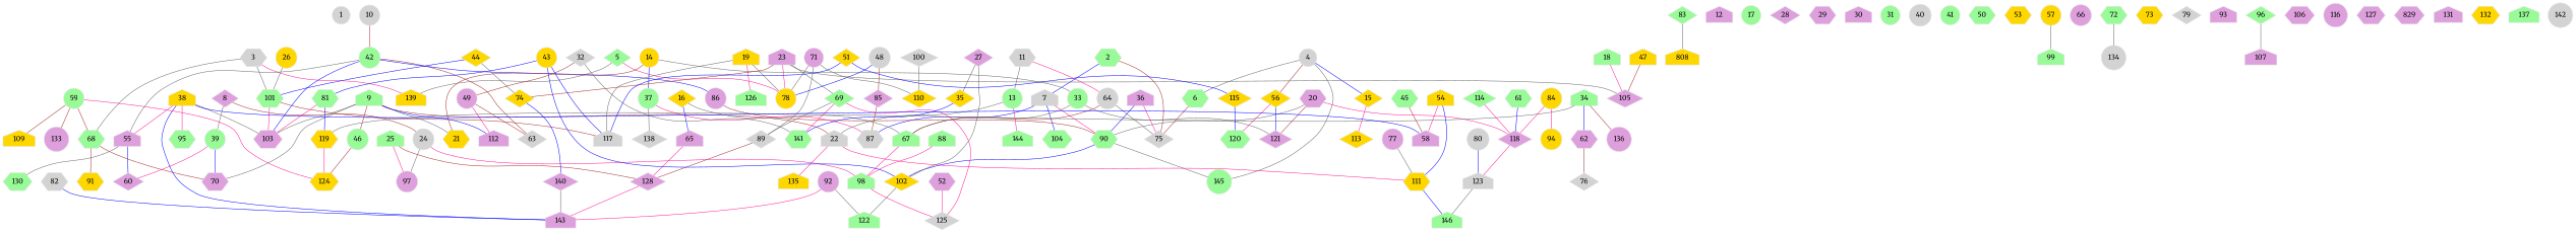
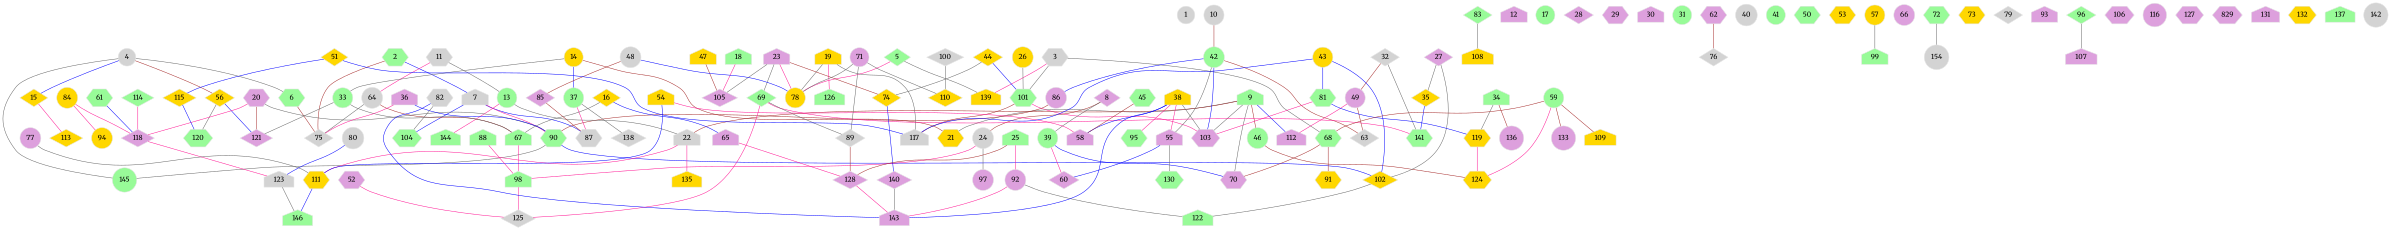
  graph {
    fontname=Merriweather
    node [color=gray90 fillcolor=palegreen fontname=Merriweather shape=circle style=filled]
    edge [color=gray40 fontname=Merriweather]
    1 [fillcolor=lightgrey]
    2 [shape=hexagon]
    7 [fillcolor=lightgrey shape=house]
    75 [fillcolor=lightgrey shape=diamond]
    87 [fillcolor=lightgrey shape=hexagon]
    90 [shape=hexagon]
    104 [shape=hexagon]
    3 [fillcolor=lightgrey shape=hexagon]
    68 [shape=hexagon]
    101 [shape=hexagon]
    139 [fillcolor=gold shape=house]
    70 [fillcolor=plum shape=hexagon]
    91 [fillcolor=gold shape=hexagon]
    103 [fillcolor=plum shape=hexagon]
    117 [fillcolor=lightgrey shape=house]
    4 [fillcolor=lightgrey]
    6 [shape=hexagon]
    15 [fillcolor=gold shape=diamond]
    56 [fillcolor=gold shape=diamond]
    145
    113 [fillcolor=gold shape=diamond]
    121 [fillcolor=plum shape=diamond]
    120 [shape=hexagon]
    5 [shape=diamond]
    78 [fillcolor=gold]
    83 [shape=diamond]
-   108 [fillcolor=gold shape=house label=808]
+   108 [fillcolor=gold shape=house]
    102 [fillcolor=gold shape=diamond]
    8 [fillcolor=plum shape=diamond]
    24 [fillcolor=lightgrey]
    39
    97 [fillcolor=plum]
    98 [shape=house]
    60 [fillcolor=plum shape=diamond]
    9 [shape=house]
    21 [fillcolor=gold shape=hexagon]
    22 [fillcolor=lightgrey shape=house]
    46
    112 [fillcolor=plum shape=house]
    111 [fillcolor=gold shape=hexagon]
    135 [fillcolor=gold shape=house]
    124 [fillcolor=gold shape=hexagon]
    10 [fillcolor=lightgrey]
    42
    55 [fillcolor=plum shape=house]
    63 [fillcolor=lightgrey shape=diamond]
    86 [fillcolor=plum]
    11 [fillcolor=lightgrey shape=hexagon]
    13
    64 [fillcolor=lightgrey]
    144 [shape=house]
    67 [shape=house]
    12 [fillcolor=plum shape=house]
    14 [fillcolor=gold]
    33
    37
    138 [fillcolor=lightgrey shape=diamond]
    16 [fillcolor=gold shape=diamond]
    65 [fillcolor=plum shape=house]
    128 [fillcolor=plum shape=diamond]
    17
    18 [shape=house]
    105 [fillcolor=plum shape=diamond]
    19 [fillcolor=gold shape=house]
    126 [shape=house]
    20 [fillcolor=plum shape=hexagon]
    118 [fillcolor=plum shape=diamond]
    123 [fillcolor=lightgrey shape=house]
    146 [shape=house]
    23 [fillcolor=plum shape=house]
    69 [shape=diamond]
    74 [fillcolor=gold shape=diamond]
    141 [shape=hexagon]
    125 [fillcolor=lightgrey shape=diamond]
    89 [fillcolor=lightgrey shape=diamond]
    140 [fillcolor=plum shape=diamond]
    25 [shape=house]
    92 [fillcolor=plum]
    143 [fillcolor=plum shape=house]
    122 [shape=house]
    26 [fillcolor=gold]
    27 [fillcolor=plum shape=diamond]
    35 [fillcolor=gold shape=diamond]
    28 [fillcolor=plum shape=diamond]
    29 [fillcolor=plum shape=hexagon]
    30 [fillcolor=plum shape=house]
    31
    32 [fillcolor=lightgrey shape=diamond]
    49 [fillcolor=plum]
    34 [shape=house]
    62 [fillcolor=plum shape=hexagon]
    119 [fillcolor=gold shape=hexagon]
    136 [fillcolor=plum]
    76 [fillcolor=lightgrey shape=diamond]
    36 [fillcolor=plum shape=house]
    38 [fillcolor=gold shape=house]
    58 [fillcolor=plum shape=house]
    95 [shape=hexagon]
    130 [shape=hexagon]
    40 [fillcolor=lightgrey]
    41
    43 [fillcolor=gold]
    81 [shape=hexagon]
    44 [fillcolor=gold shape=diamond]
    45 [shape=hexagon]
    47 [fillcolor=gold shape=house]
    48 [fillcolor=lightgrey]
    85 [fillcolor=plum shape=diamond]
    50 [shape=hexagon]
    51 [fillcolor=gold shape=diamond]
    115 [fillcolor=gold shape=diamond]
    52 [fillcolor=plum shape=hexagon]
    53 [fillcolor=gold shape=hexagon]
    54 [fillcolor=gold shape=house]
    57 [fillcolor=gold]
    99 [shape=house]
    59
    109 [fillcolor=gold shape=house]
    133 [fillcolor=plum]
    61 [shape=hexagon]
    66 [fillcolor=plum]
    71 [fillcolor=plum]
    110 [fillcolor=gold shape=diamond]
    72 [shape=hexagon]
-   134 [fillcolor=lightgrey]
+   134 [fillcolor=lightgrey label=154]
    73 [fillcolor=gold shape=hexagon]
    77 [fillcolor=plum]
    79 [fillcolor=lightgrey shape=diamond]
    80 [fillcolor=lightgrey]
    82 [fillcolor=lightgrey shape=hexagon]
    84 [fillcolor=gold]
    94 [fillcolor=gold]
    88 [shape=house]
    93 [fillcolor=plum shape=house]
    96 [shape=diamond]
    107 [fillcolor=plum shape=house]
    100 [fillcolor=lightgrey shape=diamond]
    106 [fillcolor=plum shape=hexagon]
    114 [shape=diamond]
    116 [fillcolor=plum]
    127 [fillcolor=plum shape=hexagon]
    n142 [fillcolor=plum label=829 shape=hexagon]
    131 [fillcolor=plum shape=house]
    132 [fillcolor=gold shape=hexagon]
    137 [shape=house]
    142 [fillcolor=lightgrey]
    2 -- 7 [color=blue]
    2 -- 75 [color=brown]
    7 -- 87 [color=blue]
    7 -- 90 [color=deeppink]
    7 -- 104 [color=blue]
    90 -- 145
    90 -- 102 [color=blue]
    3 -- 68
    3 -- 101
    3 -- 139 [color=deeppink]
    68 -- 70 [color=brown]
    68 -- 91 [color=brown]
    101 -- 103 [color=deeppink]
    101 -- 117 [color=brown]
    4 -- 6
    4 -- 15 [color=blue]
    4 -- 56 [color=brown]
    4 -- 145
    6 -- 75 [color=brown]
    15 -- 113 [color=deeppink]
    56 -- 121 [color=blue]
-   56 -- 120 [color=deeppink]
+   56 -- 120
    5 -- 139
    5 -- 78 [color=deeppink]
    83 -- 108
    102 -- 122
    8 -- 24 [color=brown]
    8 -- 39
    24 -- 97
    24 -- 98 [color=deeppink]
    39 -- 70 [color=blue]
    39 -- 60 [color=deeppink]
    98 -- 125 [color=deeppink]
    9 -- 70
    9 -- 103
    9 -- 21
    9 -- 22 [color=brown]
    9 -- 46 [color=brown]
    9 -- 112 [color=blue]
    22 -- 111 [color=deeppink]
    22 -- 135 [color=deeppink]
    46 -- 124 [color=brown]
    111 -- 146 [color=blue]
    10 -- 42 [color=brown]
    42 -- 103 [color=blue]
    42 -- 55
    42 -- 63 [color=brown]
    42 -- 86 [color=blue]
    55 -- 60 [color=blue]
    55 -- 130
    86 -- 90 [color=brown]
    11 -- 13
    11 -- 64 [color=deeppink]
    13 -- 22
    13 -- 144 [color=deeppink]
    64 -- 75
    64 -- 67 [color=brown]
    67 -- 98 [color=deeppink]
    14 -- 21 [color=brown]
    14 -- 33
    14 -- 37 [color=blue]
    33 -- 121
    33 -- 67
    37 -- 87 [color=deeppink]
    37 -- 138
    16 -- 67
    16 -- 65 [color=blue]
    65 -- 128 [color=deeppink]
    128 -- 143 [color=deeppink]
    18 -- 105 [color=deeppink]
    19 -- 117
    19 -- 78
    19 -- 126 [color=deeppink]
    20 -- 90
    20 -- 121 [color=brown]
    20 -- 118 [color=deeppink]
    118 -- 123 [color=deeppink]
    123 -- 146
    23 -- 78 [color=deeppink]
    23 -- 105
    23 -- 69
    23 -- 74 [color=brown]
    69 -- 141 [color=deeppink]
    69 -- 125 [color=deeppink]
    69 -- 89
    74 -- 140 [color=blue]
    89 -- 128 [color=brown]
    140 -- 143
    25 -- 128 [color=brown]
-   25 -- 97 [color=deeppink]
+   25 -- 92 [color=deeppink]
    92 -- 143 [color=deeppink]
    92 -- 122
    26 -- 101
    27 -- 102
    27 -- 35
    35 -- 141 [color=blue]
    32 -- 141
    32 -- 49 [color=brown]
    49 -- 112 [color=deeppink]
    49 -- 63 [color=brown]
-   34 -- 62 [color=blue]
    34 -- 119
    34 -- 136 [color=brown]
    62 -- 76 [color=brown]
    119 -- 124 [color=deeppink]
    36 -- 75 [color=deeppink]
    36 -- 90 [color=blue]
    38 -- 103
    38 -- 55 [color=deeppink]
    38 -- 143 [color=blue]
    38 -- 58 [color=blue]
    38 -- 95 [color=deeppink]
    43 -- 117 [color=blue]
    43 -- 102 [color=blue]
    43 -- 81 [color=blue]
    81 -- 103 [color=deeppink]
    81 -- 119 [color=blue]
    44 -- 101 [color=blue]
    44 -- 74
    45 -- 58 [color=brown]
    47 -- 105 [color=brown]
    48 -- 78 [color=blue]
    48 -- 85 [color=brown]
    85 -- 87 [color=brown]
    51 -- 117 [color=blue]
    51 -- 115 [color=blue]
    115 -- 120 [color=blue]
    52 -- 125 [color=deeppink]
    54 -- 111 [color=blue]
    54 -- 58 [color=deeppink]
    57 -- 99
    59 -- 68 [color=brown]
    59 -- 124 [color=deeppink]
    59 -- 109 [color=brown]
    59 -- 133 [color=brown]
    61 -- 118 [color=blue]
    71 -- 78
    71 -- 89
    71 -- 110
    72 -- 134
    77 -- 111
    80 -- 123 [color=blue]
+   82 -- 104
    82 -- 143 [color=blue]
    84 -- 118 [color=deeppink]
    84 -- 94 [color=deeppink]
    88 -- 98 [color=deeppink]
    96 -- 107
    100 -- 110
    114 -- 118 [color=deeppink]
  }
